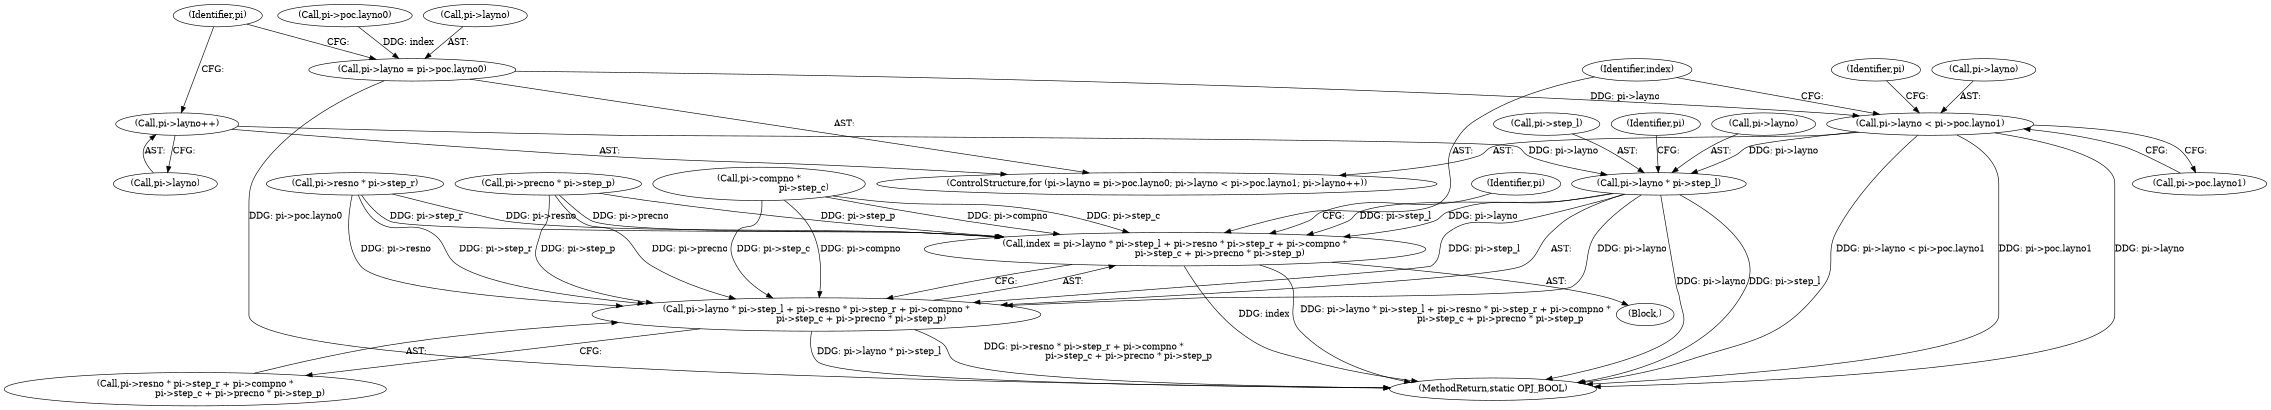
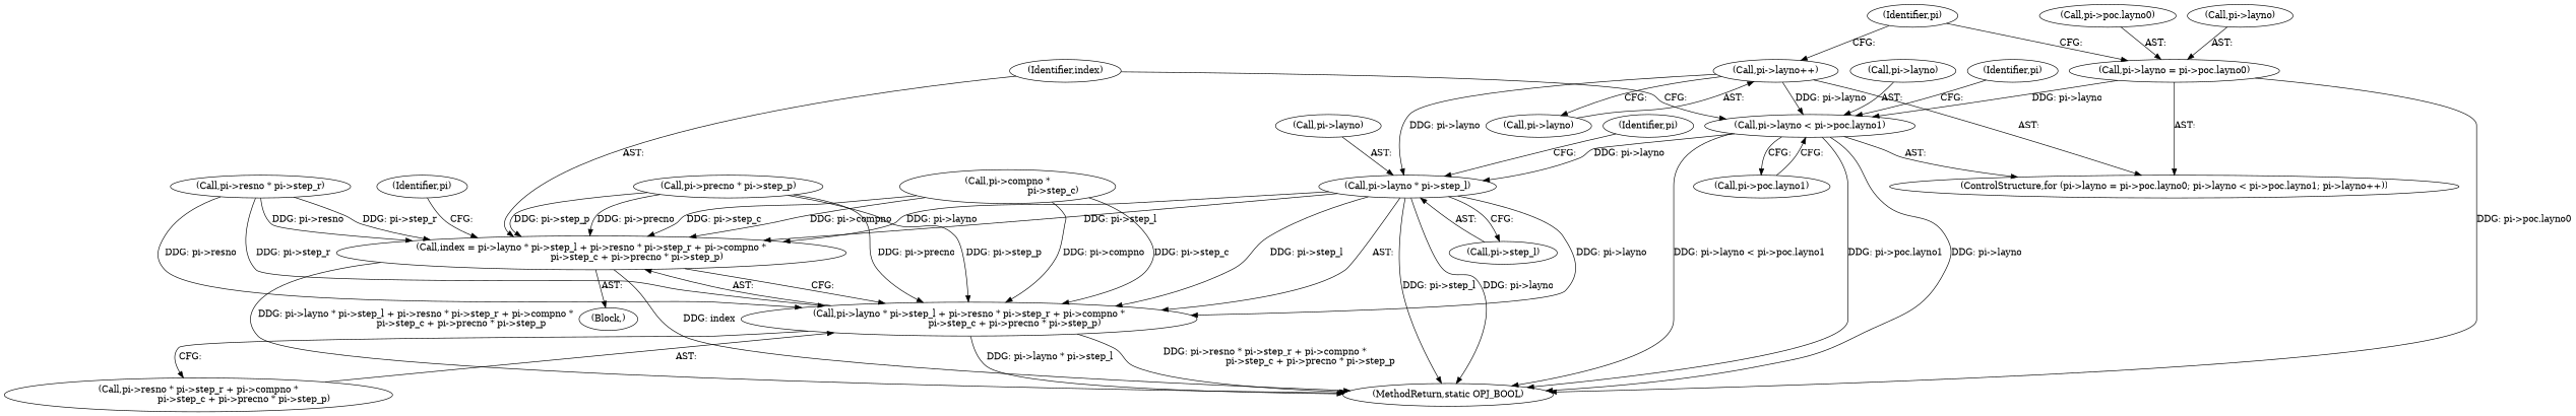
  digraph {
    n1 [label="(Call,pi->layno = pi->poc.layno0)"]
    n2 [label="(Call,pi->layno < pi->poc.layno1)"]
    n3 [label="(MethodReturn,static OPJ_BOOL)"]
    n4 [label="(ControlStructure,for (pi->layno = pi->poc.layno0; pi->layno < pi->poc.layno1; pi->layno++))"]
    n5 [label="(Call,pi->layno * pi->step_l)"]
    n6 [label="(Call,pi->poc.layno1)"]
    n7 [label="(Call,pi->poc.layno0)"]
    n8 [label="(Call,index = pi->layno * pi->step_l + pi->resno * pi->step_r + pi->compno *\n                                pi->step_c + pi->precno * pi->step_p)"]
    n9 [label="(Call,pi->layno * pi->step_l + pi->resno * pi->step_r + pi->compno *\n                                pi->step_c + pi->precno * pi->step_p)"]
    n10 [label="(Call,pi->step_l)"]
    n11 [label="(Call,pi->layno++)"]
    n12 [label="(Call,pi->layno)"]
    n13 [label="(Block,)"]
    n14 [label="(Call,pi->resno * pi->step_r + pi->compno *\n                                pi->step_c + pi->precno * pi->step_p)"]
    n15 [label="(Identifier,pi)"]
    n16 [label="(Identifier,pi)"]
    n17 [label="(Call,pi->precno * pi->step_p)"]
    n18 [label="(Call,pi->layno)"]
    n19 [label="(Call,pi->layno)"]
    n20 [label="(Call,pi->compno *\n                                pi->step_c)"]
    n21 [label="(Call,pi->resno * pi->step_r)"]
    n22 [label="(Call,pi->layno)"]
    n23 [label="(Identifier,pi)"]
    n24 [label="(Identifier,index)"]
    n25 [label="(Identifier,pi)"]
    n1 -> n2 [label="DDG: pi->layno"]
    n1 -> n3 [label="DDG: pi->poc.layno0"]
    n1 -> n4 [label="AST: "]
    n2 -> n3 [label="DDG: pi->layno < pi->poc.layno1"]
    n2 -> n3 [label="DDG: pi->poc.layno1"]
    n2 -> n3 [label="DDG: pi->layno"]
    n2 -> n4 [label="AST: "]
    n2 -> n5 [label="DDG: pi->layno"]
    n2 -> n6 [label="CFG: "]
    n5 -> n3 [label="DDG: pi->layno"]
    n5 -> n3 [label="DDG: pi->step_l"]
    n5 -> n8 [label="DDG: pi->layno"]
    n5 -> n8 [label="DDG: pi->step_l"]
    n5 -> n9 [label="AST: "]
    n5 -> n9 [label="DDG: pi->layno"]
    n5 -> n9 [label="DDG: pi->step_l"]
+   n5 -> n10 [label="CFG: "]
    n6 -> n2 [label="CFG: "]
-   n7 -> n1 [label="DDG: index"]
+   n7 -> n1 [label="AST: "]
    n8 -> n3 [label="DDG: pi->layno * pi->step_l + pi->resno * pi->step_r + pi->compno *\n                                pi->step_c + pi->precno * pi->step_p"]
    n8 -> n3 [label="DDG: index"]
    n8 -> n9 [label="CFG: "]
    n8 -> n13 [label="AST: "]
    n9 -> n3 [label="DDG: pi->layno * pi->step_l"]
    n9 -> n3 [label="DDG: pi->resno * pi->step_r + pi->compno *\n                                pi->step_c + pi->precno * pi->step_p"]
    n9 -> n8 [label="AST: "]
    n9 -> n14 [label="CFG: "]
    n10 -> n5 [label="AST: "]
+   n11 -> n2 [label="DDG: pi->layno"]
    n11 -> n4 [label="AST: "]
    n11 -> n5 [label="DDG: pi->layno"]
    n11 -> n12 [label="CFG: "]
    n12 -> n11 [label="AST: "]
    n14 -> n9 [label="AST: "]
    n15 -> n2 [label="CFG: "]
    n16 -> n5 [label="CFG: "]
    n17 -> n8 [label="DDG: pi->precno"]
    n17 -> n8 [label="DDG: pi->step_p"]
    n17 -> n9 [label="DDG: pi->precno"]
    n17 -> n9 [label="DDG: pi->step_p"]
    n18 -> n2 [label="AST: "]
    n19 -> n5 [label="AST: "]
    n20 -> n8 [label="DDG: pi->compno"]
    n20 -> n8 [label="DDG: pi->step_c"]
    n20 -> n9 [label="DDG: pi->compno"]
    n20 -> n9 [label="DDG: pi->step_c"]
    n21 -> n8 [label="DDG: pi->resno"]
    n21 -> n8 [label="DDG: pi->step_r"]
    n21 -> n9 [label="DDG: pi->resno"]
    n21 -> n9 [label="DDG: pi->step_r"]
    n22 -> n1 [label="AST: "]
    n23 -> n1 [label="CFG: "]
    n23 -> n11 [label="CFG: "]
    n24 -> n2 [label="CFG: "]
    n24 -> n8 [label="AST: "]
    n25 -> n8 [label="CFG: "]
  }
